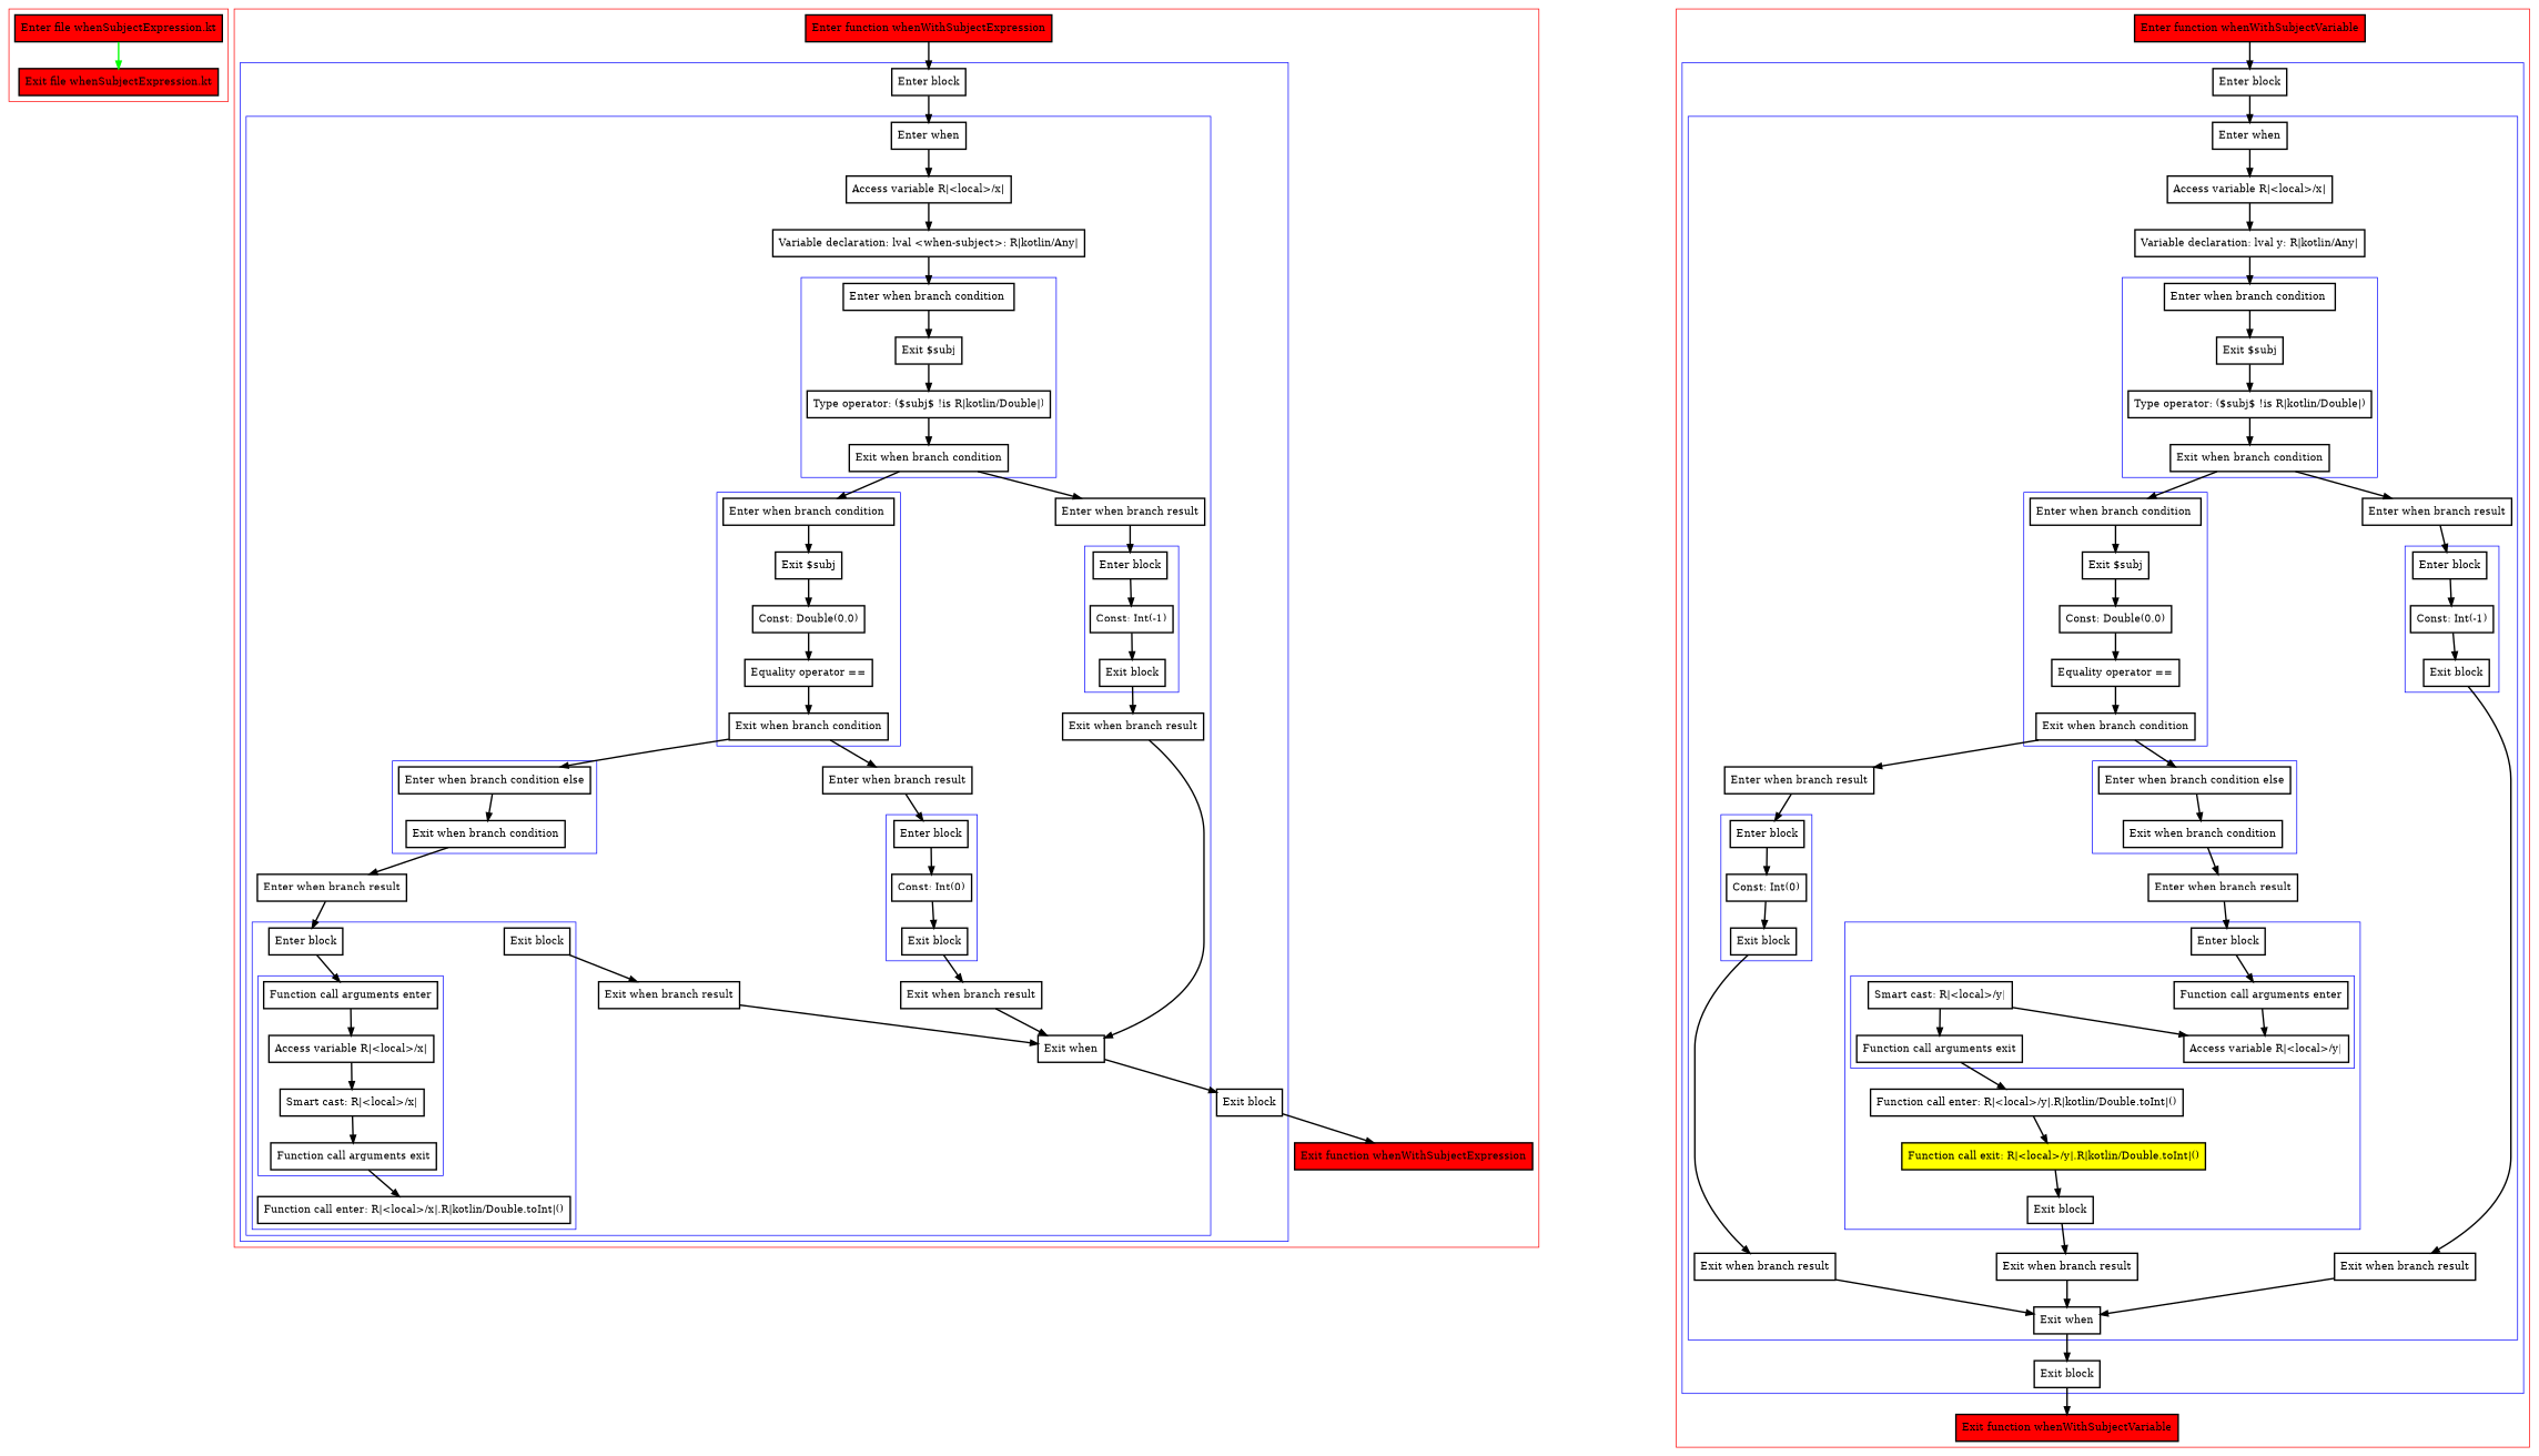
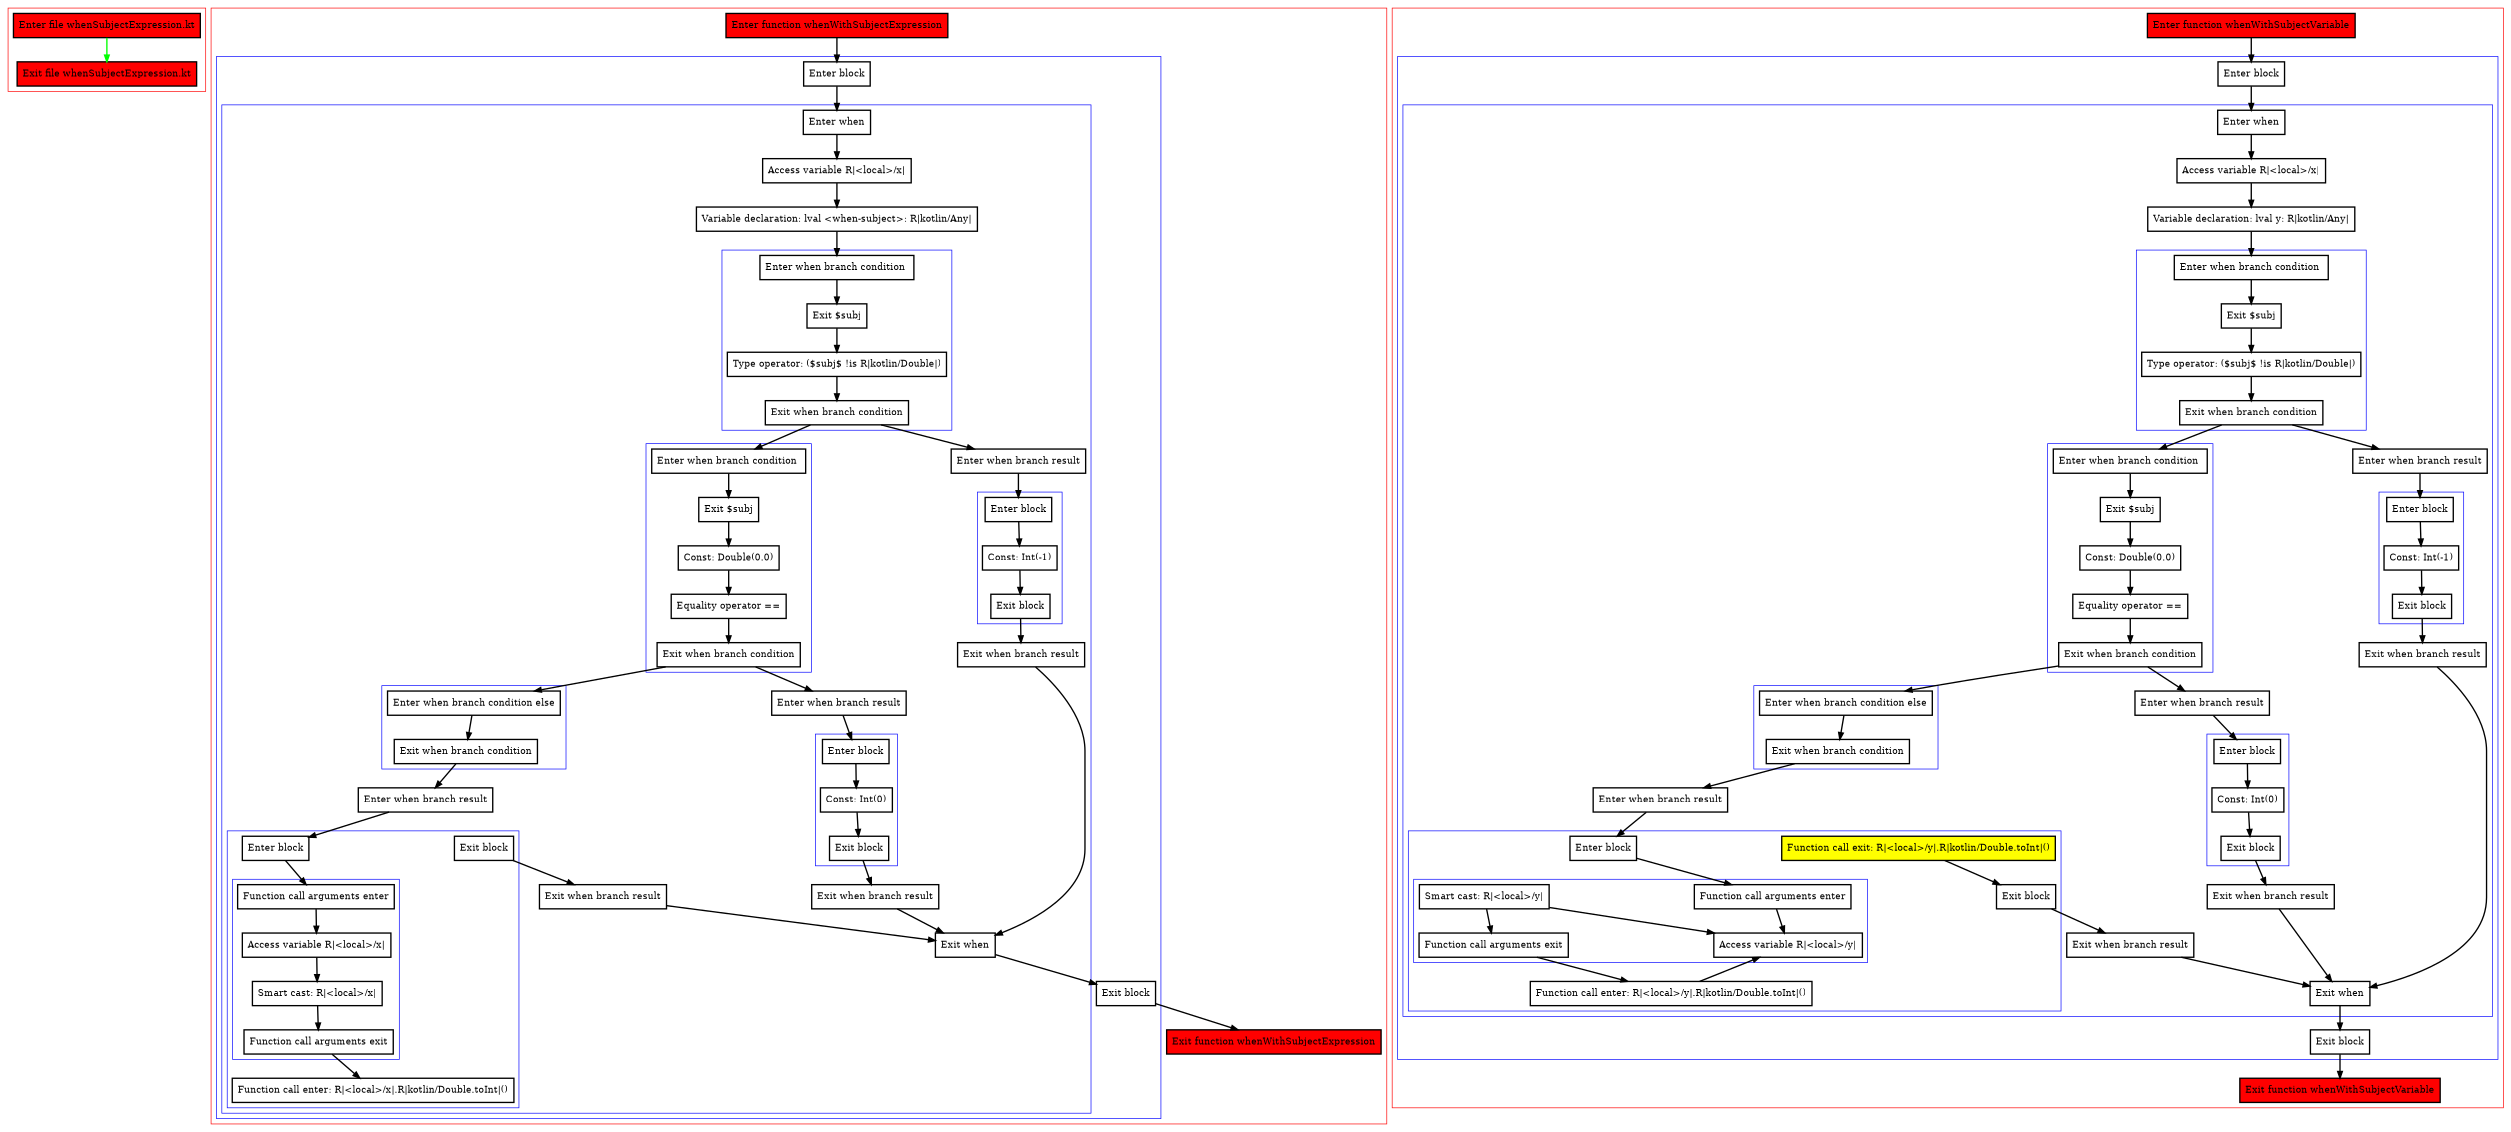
  digraph {
    nodesep=3
    node [penwidth=2 shape=box]
    edge [penwidth=2]
    n1 [fillcolor=red label="Enter file whenSubjectExpression.kt" style=filled]
    n2 [fillcolor=red label="Exit file whenSubjectExpression.kt" style=filled]
    n3 [label="Enter when branch condition "]
    n4 [label="Exit $subj"]
    n5 [label="Type operator: ($subj$ !is R|kotlin/Double|)"]
    n6 [label="Exit when branch condition"]
    n7 [label="Enter when branch condition "]
    n8 [label="Exit $subj"]
    n9 [label="Const: Double(0.0)"]
    n10 [label="Equality operator =="]
    n11 [label="Exit when branch condition"]
    n12 [label="Enter when branch condition else"]
    n13 [label="Exit when branch condition"]
    n14 [label="Function call arguments enter"]
    n15 [label="Access variable R|<local>/x|"]
    n16 [label="Smart cast: R|<local>/x|"]
    n17 [label="Function call arguments exit"]
    n18 [label="Enter block"]
    n19 [label="Function call enter: R|<local>/x|.R|kotlin/Double.toInt|()"]
    n20 [label="Exit block"]
    n21 [label="Enter block"]
    n22 [label="Const: Int(0)"]
    n23 [label="Exit block"]
    n24 [label="Enter block"]
    n25 [label="Const: Int(-1)"]
    n26 [label="Exit block"]
    n27 [label="Enter when"]
    n28 [label="Access variable R|<local>/x|"]
    n29 [label="Variable declaration: lval <when-subject>: R|kotlin/Any|"]
    n30 [label="Enter when branch result"]
    n31 [label="Exit when branch result"]
    n32 [label="Enter when branch result"]
    n33 [label="Exit when branch result"]
    n34 [label="Enter when branch result"]
    n35 [label="Exit when branch result"]
    n36 [label="Exit when"]
    n37 [label="Enter block"]
    n38 [label="Exit block"]
    n39 [fillcolor=red label="Enter function whenWithSubjectExpression" style=filled]
    n40 [fillcolor=red label="Exit function whenWithSubjectExpression" style=filled]
    n41 [label="Enter when branch condition "]
    n42 [label="Exit $subj"]
    n43 [label="Type operator: ($subj$ !is R|kotlin/Double|)"]
    n44 [label="Exit when branch condition"]
    n45 [label="Enter when branch condition "]
    n46 [label="Exit $subj"]
    n47 [label="Const: Double(0.0)"]
    n48 [label="Equality operator =="]
    n49 [label="Exit when branch condition"]
    n50 [label="Enter when branch condition else"]
    n51 [label="Exit when branch condition"]
    n52 [label="Function call arguments enter"]
    n53 [label="Access variable R|<local>/y|"]
    n54 [label="Smart cast: R|<local>/y|"]
    n55 [label="Function call arguments exit"]
    n56 [label="Enter block"]
    n57 [label="Function call enter: R|<local>/y|.R|kotlin/Double.toInt|()"]
    n58 [fillcolor=yellow label="Function call exit: R|<local>/y|.R|kotlin/Double.toInt|()" style=filled]
    n59 [label="Exit block"]
    n60 [label="Enter block"]
    n61 [label="Const: Int(0)"]
    n62 [label="Exit block"]
    n63 [label="Enter block"]
    n64 [label="Const: Int(-1)"]
    n65 [label="Exit block"]
    n66 [label="Enter when"]
    n67 [label="Access variable R|<local>/x|"]
    n68 [label="Variable declaration: lval y: R|kotlin/Any|"]
    n69 [label="Enter when branch result"]
    n70 [label="Exit when branch result"]
    n71 [label="Enter when branch result"]
    n72 [label="Exit when branch result"]
    n73 [label="Enter when branch result"]
    n74 [label="Exit when branch result"]
    n75 [label="Exit when"]
    n76 [label="Enter block"]
    n77 [label="Exit block"]
    n78 [fillcolor=red label="Enter function whenWithSubjectVariable" style=filled]
    n79 [fillcolor=red label="Exit function whenWithSubjectVariable" style=filled]
    subgraph cluster_1 {
      color=red
      n1
      n2
    }
    subgraph cluster_2 {
      color=red
      n39
      n40
      subgraph cluster_3 {
        color=blue
        n37
        n38
        subgraph cluster_4 {
          color=blue
          n27
          n28
          n29
          n30
          n31
          n32
          n33
          n34
          n35
          n36
          subgraph cluster_5 {
            color=blue
            n3
            n4
            n5
            n6
          }
          subgraph cluster_6 {
            color=blue
            n7
            n8
            n9
            n10
            n11
          }
          subgraph cluster_7 {
            color=blue
            n12
            n13
          }
          subgraph cluster_8 {
            color=blue
            n18
            n19
            n20
            subgraph cluster_9 {
              color=blue
              n14
              n15
              n16
              n17
            }
          }
          subgraph cluster_10 {
            color=blue
            n21
            n22
            n23
          }
          subgraph cluster_11 {
            color=blue
            n24
            n25
            n26
          }
        }
      }
    }
    subgraph cluster_12 {
      color=red
      n78
      n79
      subgraph cluster_13 {
        color=blue
        n76
        n77
        subgraph cluster_14 {
          color=blue
          n66
          n67
          n68
          n69
          n70
          n71
          n72
          n73
          n74
          n75
          subgraph cluster_15 {
            color=blue
            n41
            n42
            n43
            n44
          }
          subgraph cluster_16 {
            color=blue
            n45
            n46
            n47
            n48
            n49
          }
          subgraph cluster_17 {
            color=blue
            n50
            n51
          }
          subgraph cluster_18 {
            color=blue
            n56
            n57
            n58
            n59
            subgraph cluster_19 {
              color=blue
              n52
              n53
              n54
              n55
            }
          }
          subgraph cluster_20 {
            color=blue
            n60
            n61
            n62
          }
          subgraph cluster_21 {
            color=blue
            n63
            n64
            n65
          }
        }
      }
    }
    n1 -> n2 [color=green]
    n3 -> n4
    n4 -> n5
    n5 -> n6
    n6 -> n7
    n6 -> n34
    n7 -> n8
    n8 -> n9
    n9 -> n10
    n10 -> n11
    n11 -> n12
    n11 -> n32
    n12 -> n13
    n13 -> n30
    n14 -> n15
    n15 -> n16
    n16 -> n17
    n17 -> n19
    n18 -> n14
    n20 -> n31
    n21 -> n22
    n22 -> n23
    n23 -> n33
    n24 -> n25
    n25 -> n26
    n26 -> n35
    n27 -> n28
    n28 -> n29
    n29 -> n3
    n30 -> n18
    n31 -> n36
    n32 -> n21
    n33 -> n36
    n34 -> n24
    n35 -> n36
    n36 -> n38
    n37 -> n27
    n38 -> n40
    n39 -> n37
    n41 -> n42
    n42 -> n43
    n43 -> n44
    n44 -> n45
    n44 -> n73
    n45 -> n46
    n46 -> n47
    n47 -> n48
    n48 -> n49
    n49 -> n50
    n49 -> n71
    n50 -> n51
    n51 -> n69
    n52 -> n53
    n54 -> n53
    n54 -> n55
    n55 -> n57
    n56 -> n52
-   n57 -> n58
+   n57 -> n53
    n58 -> n59
    n59 -> n70
    n60 -> n61
    n61 -> n62
    n62 -> n72
    n63 -> n64
    n64 -> n65
    n65 -> n74
    n66 -> n67
    n67 -> n68
    n68 -> n41
    n69 -> n56
    n70 -> n75
    n71 -> n60
    n72 -> n75
    n73 -> n63
    n74 -> n75
    n75 -> n77
    n76 -> n66
    n77 -> n79
    n78 -> n76
  }
